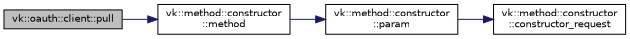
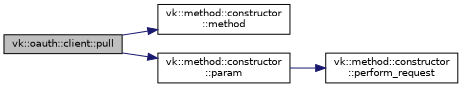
  digraph {
    rankdir=LR
    node [color=black fillcolor=white fontname=Helvetica fontsize=10 shape=record style=filled]
    edge [color=midnightblue fontname=Helvetica fontsize=10 labelfontname=Helvetica labelfontsize=10 style=solid]
    n1 [fillcolor=grey75 fontcolor=black height=0.2 label="vk::oauth::client::pull" width=0.4]
    n2 [height=0.2 label="vk::method::constructor\l::method" width=0.4]
    n3 [height=0.2 label="vk::method::constructor\l::param" width=0.4]
-   n4 [height=0.2 label="vk::method::constructor\l::constructor_request" width=0.4]
+   n4 [height=0.2 label="vk::method::constructor\l::perform_request" width=0.4]
    n1 -> n2
-   n2 -> n3
+   n1 -> n3
    n3 -> n4
  }
